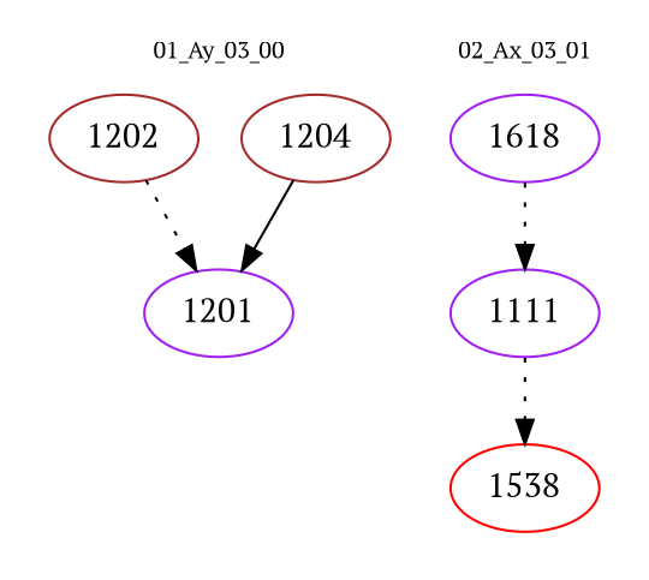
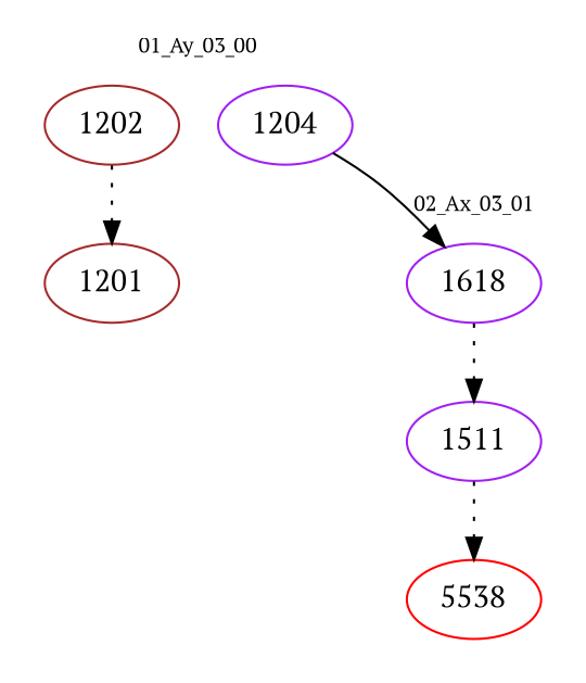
  digraph {
    fontname="PT Serif"
    node [color=brown fontname="PT Serif"]
    edge [color=black fontname="PT Serif" style=dotted]
-   n1 [label=1204]
-   n2 [color=purple label=1201]
+   n1 [color=purple label=1204]
+   n2 [label=1201]
    n3 [label=1202]
    n4 [color=purple label=1618]
-   n5 [color=purple label=1111]
-   n6 [color=red label=1538]
+   n5 [color=purple label=1511]
+   n6 [color=red label=5538]
    subgraph cluster_1 {
      color=white
      fontsize=10
      label="01_Ay_03_00"
      n1
      n2
      n3
    }
    subgraph cluster_2 {
      color=white
      fontsize=10
      label="02_Ax_03_01"
      n4
      n5
      n6
    }
-   n1 -> n2 [style=solid]
+   n1 -> n4 [style=solid]
    n3 -> n2
    n4 -> n5
    n5 -> n6
  }
